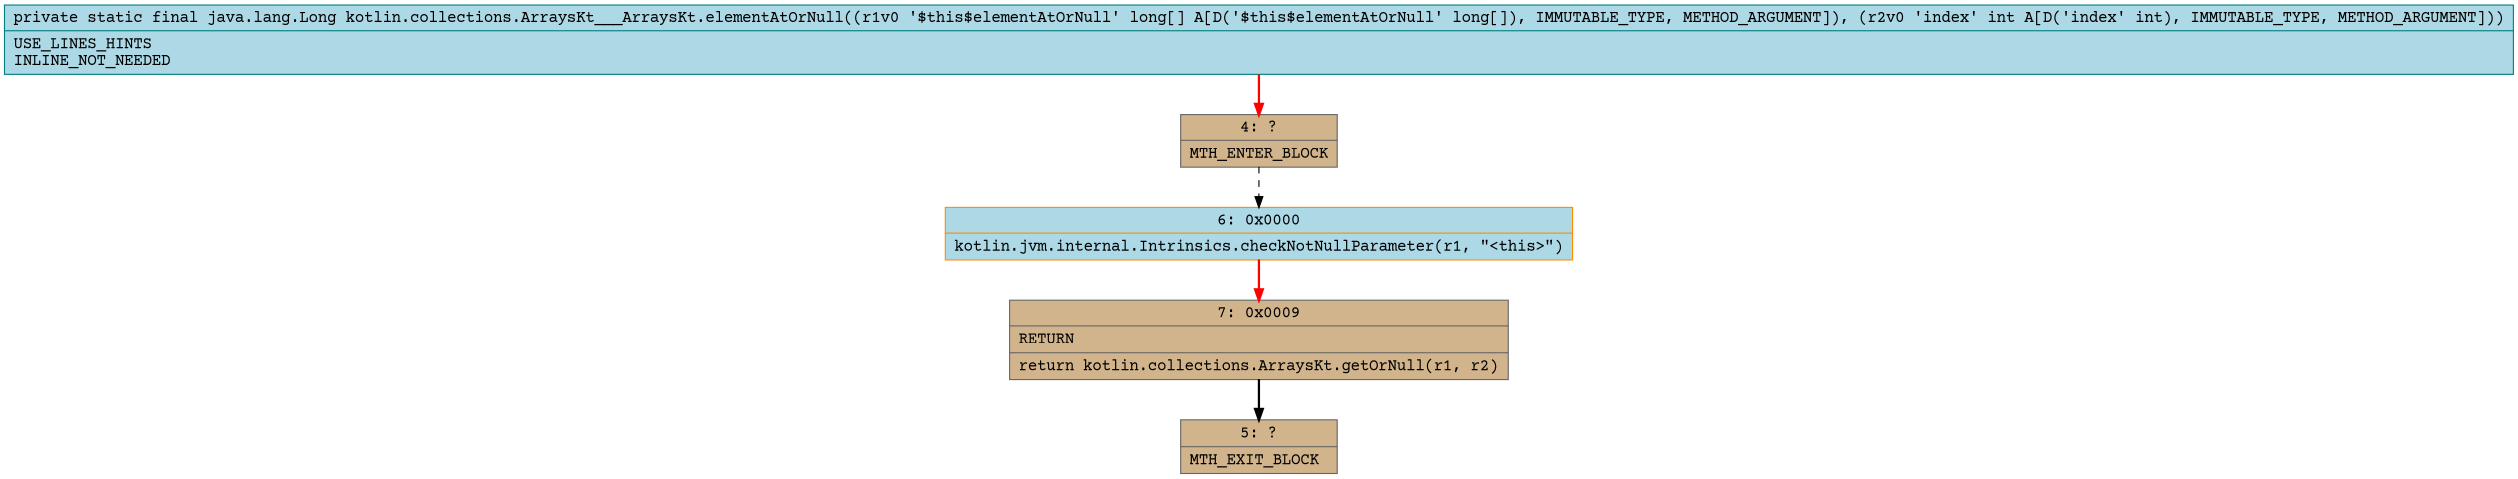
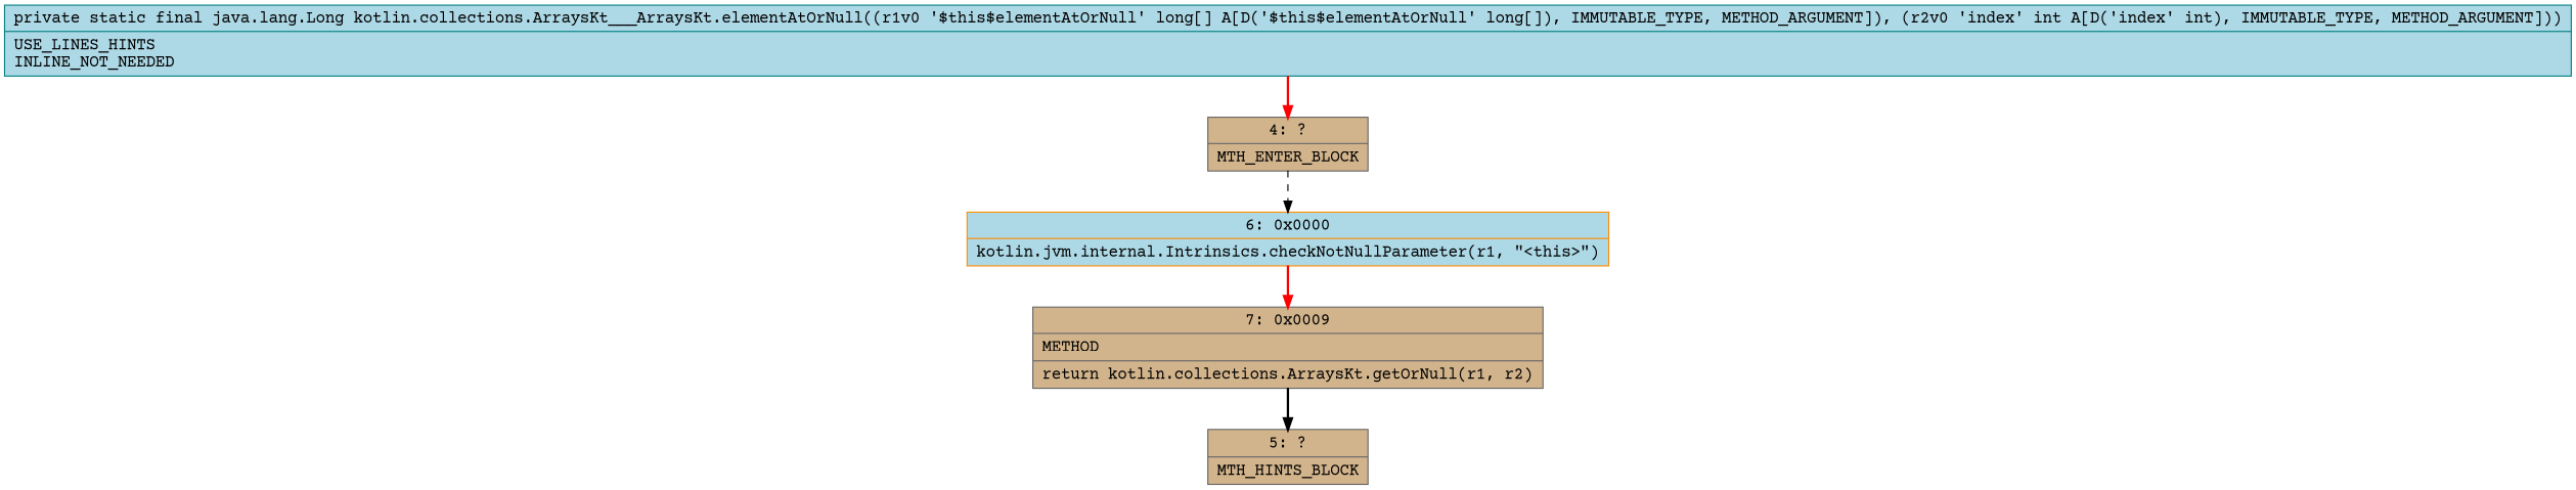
  digraph {
    fontname="Courier Prime"
    node [color=gray40 fillcolor=tan fontname="Courier Prime" shape=record style=filled]
    edge [color=black fontname="Courier Prime" style=bold]
    n1 [label="{4\:\ ?|MTH_ENTER_BLOCK\l}"]
    n2 [color=darkorange fillcolor=lightblue label="{6\:\ 0x0000|kotlin.jvm.internal.Intrinsics.checkNotNullParameter(r1, \"\<this\>\")\l}"]
-   n3 [label="{7\:\ 0x0009|RETURN\l|return kotlin.collections.ArraysKt.getOrNull(r1, r2)\l}"]
-   n4 [label="{5\:\ ?|MTH_EXIT_BLOCK\l}"]
+   n3 [label="{7\:\ 0x0009|METHOD\l|return kotlin.collections.ArraysKt.getOrNull(r1, r2)\l}"]
+   n4 [label="{5\:\ ?|MTH_HINTS_BLOCK\l}"]
    n5 [color=teal fillcolor=lightblue label="{private static final java.lang.Long kotlin.collections.ArraysKt___ArraysKt.elementAtOrNull((r1v0 '$this$elementAtOrNull' long[] A[D('$this$elementAtOrNull' long[]), IMMUTABLE_TYPE, METHOD_ARGUMENT]), (r2v0 'index' int A[D('index' int), IMMUTABLE_TYPE, METHOD_ARGUMENT]))  | USE_LINES_HINTS\lINLINE_NOT_NEEDED\l}"]
    n1 -> n2 [style=dashed]
    n2 -> n3 [color=red]
    n3 -> n4
    n5 -> n1 [color=red]
  }
